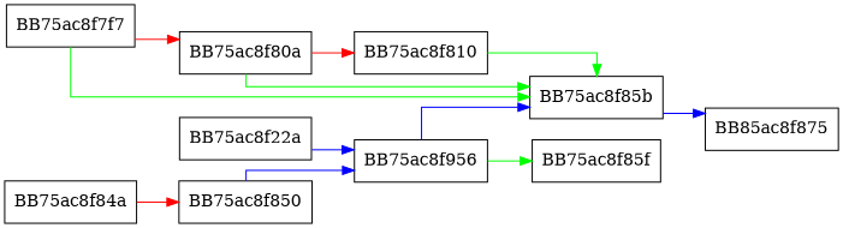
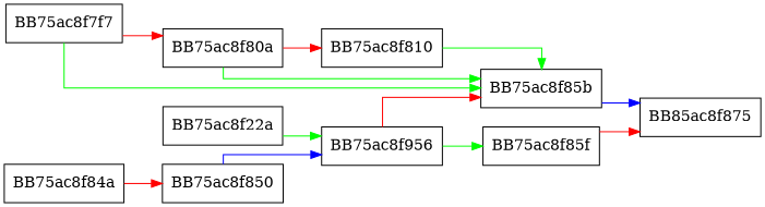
  digraph {
    rankdir=LR
    splines=ortho
    node [shape=box]
    edge [color=green]
    n1 [label=BB75ac8f22a]
    n2 [label=BB75ac8f956]
    BB75ac8f7f7
    BB75ac8f85b
    BB75ac8f80a
    BB75ac8f85f
    n7 [label=BB85ac8f875]
    BB75ac8f810
    BB75ac8f850
    BB75ac8f84a
-   n1 -> n2 [color=blue]
-   n2 -> BB75ac8f85b [color=blue]
+   n1 -> n2
+   n2 -> BB75ac8f85b [color=red]
    n2 -> BB75ac8f85f
    BB75ac8f7f7 -> BB75ac8f85b
    BB75ac8f7f7 -> BB75ac8f80a [color=red]
    BB75ac8f85b -> n7 [color=blue]
    BB75ac8f80a -> BB75ac8f85b
    BB75ac8f80a -> BB75ac8f810 [color=red]
+   BB75ac8f85f -> n7 [color=red]
    BB75ac8f810 -> BB75ac8f85b
    BB75ac8f850 -> n2 [color=blue]
    BB75ac8f84a -> BB75ac8f850 [color=red]
  }
